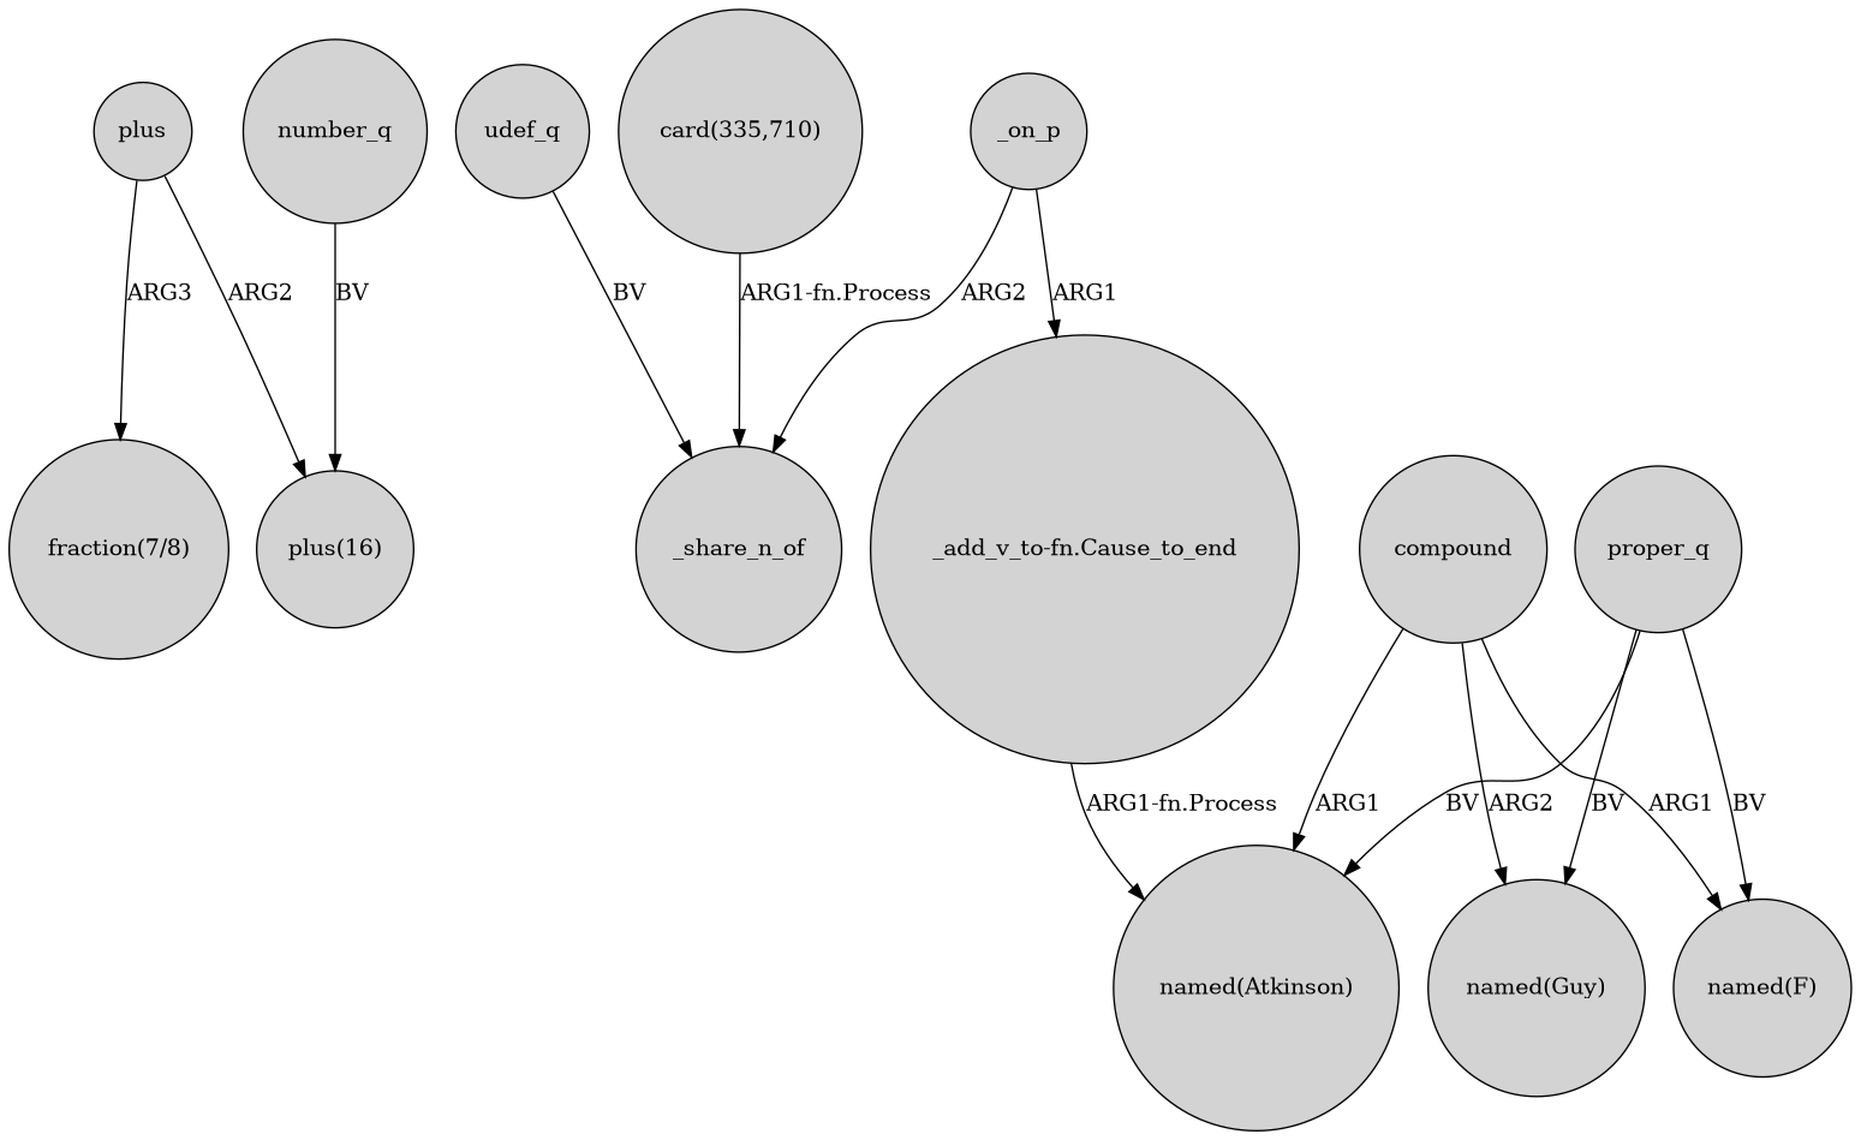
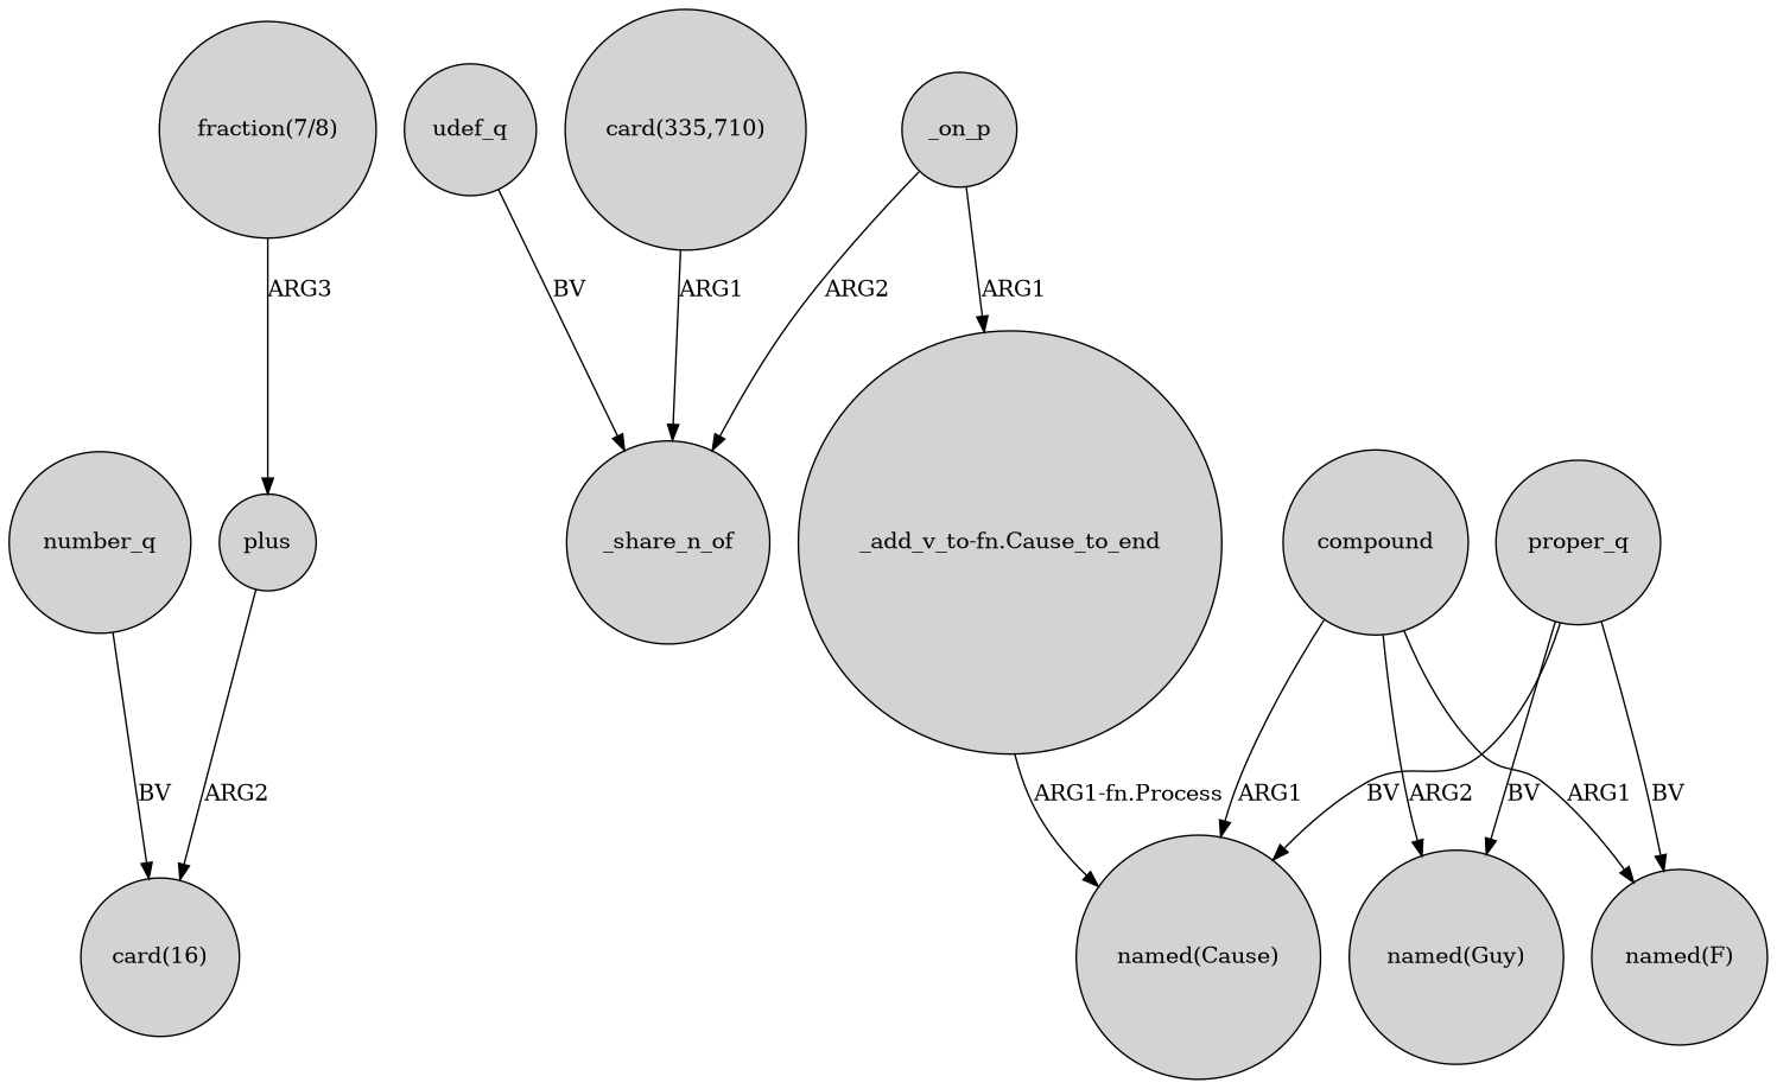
  digraph {
    fontname="DejaVu Serif"
    node [fontname="DejaVu Serif" shape=circle style=filled]
    edge [fontname="DejaVu Serif"]
    plus
-   "card(16)" [label="plus(16)"]
+   "card(16)"
    "fraction(7/8)"
    n4 [label="card(335,710)"]
    _share_n_of
    proper_q
    "named(Guy)"
-   "named(Atkinson)"
+   "named(Atkinson)" [label="named(Cause)"]
    "named(F)"
    "_add_v_to-fn.Cause_to_end"
    udef_q
    compound
    _on_p
    number_q
    plus -> "card(16)" [label=ARG2]
-   plus -> "fraction(7/8)" [label=ARG3]
-   n4 -> _share_n_of [label="ARG1-fn.Process"]
+   "fraction(7/8)" -> plus [label=ARG3]
+   n4 -> _share_n_of [label=ARG1]
    proper_q -> "named(Guy)" [label=BV]
    proper_q -> "named(Atkinson)" [label=BV]
    proper_q -> "named(F)" [label=BV]
    "_add_v_to-fn.Cause_to_end" -> "named(Atkinson)" [label="ARG1-fn.Process"]
    udef_q -> _share_n_of [label=BV]
    compound -> "named(Guy)" [label=ARG2]
    compound -> "named(Atkinson)" [label=ARG1]
    compound -> "named(F)" [label=ARG1]
    _on_p -> _share_n_of [label=ARG2]
    _on_p -> "_add_v_to-fn.Cause_to_end" [label=ARG1]
    number_q -> "card(16)" [label=BV]
  }
